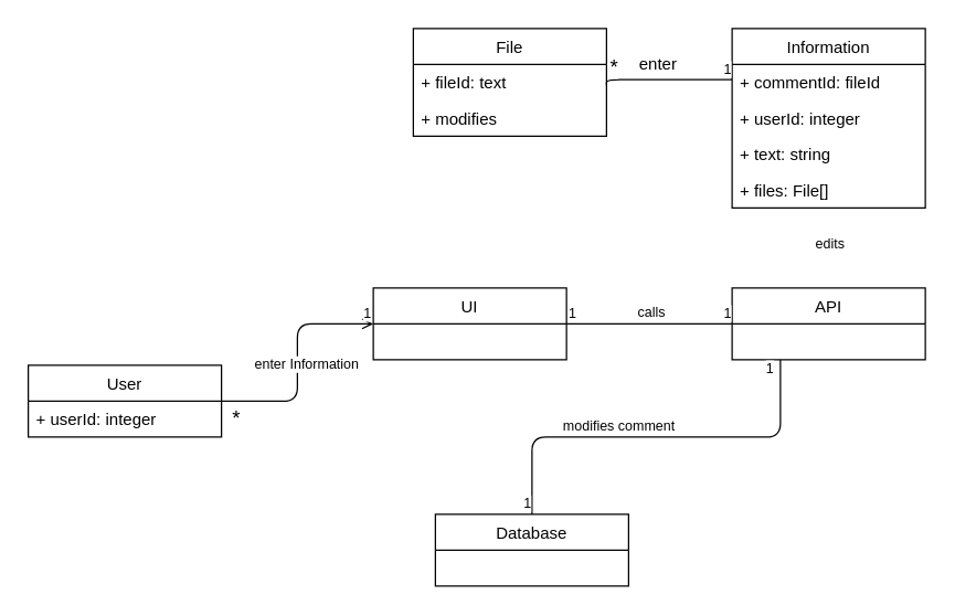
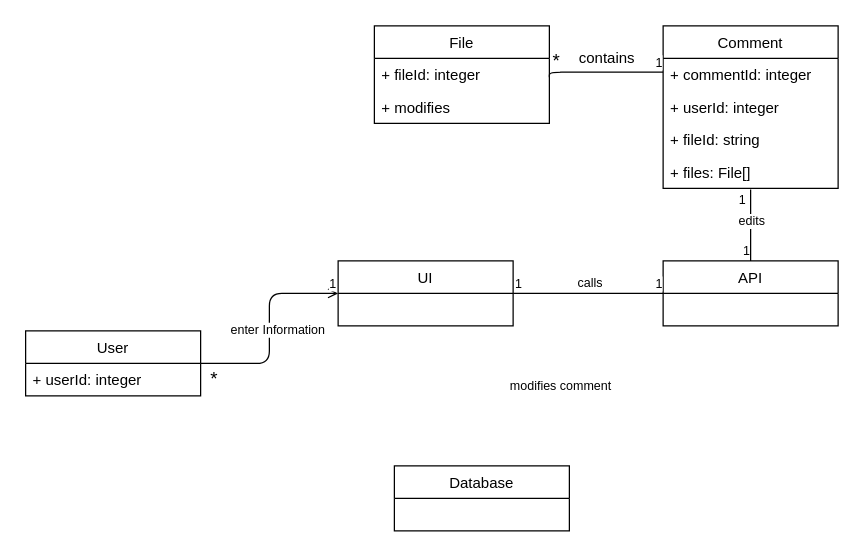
  <mxCell id="0" />
  <mxCell id="1" parent="0" />
  <mxCell id="2" value="User" style="swimlane;fontStyle=0;childLayout=stackLayout;horizontal=1;startSize=26;fillColor=none;horizontalStack=0;resizeParent=1;resizeParentMax=0;resizeLast=0;collapsible=1;marginBottom=0;" parent="1" vertex="1"><mxGeometry x="20" y="264" width="140" height="52" as="geometry"><mxRectangle x="120" y="80" width="90" height="26" as="alternateBounds" /></mxGeometry></mxCell>
  <mxCell id="3" value="+ userId: integer" style="text;strokeColor=none;fillColor=none;align=left;verticalAlign=top;spacingLeft=4;spacingRight=4;overflow=hidden;rotatable=0;points=[[0,0.5],[1,0.5]];portConstraint=eastwest;" parent="2" vertex="1"><mxGeometry y="26" width="140" height="26" as="geometry" /></mxCell>
  <mxCell id="4" value="Database" style="swimlane;fontStyle=0;childLayout=stackLayout;horizontal=1;startSize=26;fillColor=none;horizontalStack=0;resizeParent=1;resizeParentMax=0;resizeLast=0;collapsible=1;marginBottom=0;" parent="1" vertex="1"><mxGeometry x="315" y="372" width="140" height="52" as="geometry" /></mxCell>
  <mxCell id="5" value="UI" style="swimlane;fontStyle=0;childLayout=stackLayout;horizontal=1;startSize=26;fillColor=none;horizontalStack=0;resizeParent=1;resizeParentMax=0;resizeLast=0;collapsible=1;marginBottom=0;" parent="1" vertex="1"><mxGeometry x="270" y="208" width="140" height="52" as="geometry" /></mxCell>
  <mxCell id="6" value="API" style="swimlane;fontStyle=0;childLayout=stackLayout;horizontal=1;startSize=26;fillColor=none;horizontalStack=0;resizeParent=1;resizeParentMax=0;resizeLast=0;collapsible=1;marginBottom=0;" parent="1" vertex="1"><mxGeometry x="530" y="208" width="140" height="52" as="geometry" /></mxCell>
  <mxCell id="7" value="" style="endArrow=open;html=1;edgeStyle=orthogonalEdgeStyle;entryX=0;entryY=0.5;entryDx=0;entryDy=0;exitX=1;exitY=0.5;exitDx=0;exitDy=0;" parent="1" source="2" target="5" edge="1"><mxGeometry relative="1" as="geometry"><mxPoint x="160" y="303" as="sourcePoint" /><mxPoint x="240" y="262" as="targetPoint" /></mxGeometry></mxCell>
  <mxCell id="8" value="enter Information" style="resizable=0;html=1;align=right;verticalAlign=bottom;labelBackgroundColor=#ffffff;fontSize=10;" parent="7" connectable="0" vertex="1"><mxGeometry x="1" relative="1" as="geometry"><mxPoint x="-10" y="37" as="offset" /></mxGeometry></mxCell>
  <mxCell id="9" value="1" style="resizable=0;html=1;align=right;verticalAlign=bottom;labelBackgroundColor=#ffffff;fontSize=10;" parent="1" connectable="0" vertex="1"><mxGeometry x="299" y="176" as="geometry"><mxPoint x="-30" y="58" as="offset" /></mxGeometry></mxCell>
  <mxCell id="10" value="&lt;font style=&quot;font-size: 15px&quot;&gt;*&lt;/font&gt;" style="resizable=0;html=1;align=right;verticalAlign=bottom;labelBackgroundColor=#ffffff;fontSize=10;" parent="1" connectable="0" vertex="1"><mxGeometry x="184" y="257" as="geometry"><mxPoint x="-10" y="56" as="offset" /></mxGeometry></mxCell>
  <mxCell id="11" value="" style="endArrow=none;html=1;edgeStyle=orthogonalEdgeStyle;" parent="1" edge="1"><mxGeometry relative="1" as="geometry"><mxPoint x="410" y="234" as="sourcePoint" /><mxPoint x="530" y="234" as="targetPoint" /></mxGeometry></mxCell>
  <mxCell id="12" value="1" style="resizable=0;html=1;align=left;verticalAlign=bottom;labelBackgroundColor=#ffffff;fontSize=10;" parent="11" connectable="0" vertex="1"><mxGeometry x="-1" relative="1" as="geometry" /></mxCell>
  <mxCell id="13" value="1" style="resizable=0;html=1;align=right;verticalAlign=bottom;labelBackgroundColor=#ffffff;fontSize=10;" parent="11" connectable="0" vertex="1"><mxGeometry x="1" relative="1" as="geometry" /></mxCell>
  <mxCell id="14" value="calls" style="resizable=0;html=1;align=right;verticalAlign=bottom;labelBackgroundColor=#ffffff;fontSize=10;fillColor=#ffe6cc;" parent="1" connectable="0" vertex="1"><mxGeometry x="492" y="177" as="geometry"><mxPoint x="-10" y="56" as="offset" /></mxGeometry></mxCell>
- <mxCell id="15" value="" style="endArrow=none;html=1;edgeStyle=orthogonalEdgeStyle;exitX=0.25;exitY=1;exitDx=0;exitDy=0;" parent="1" source="6" target="4" edge="1"><mxGeometry relative="1" as="geometry"><mxPoint x="580" y="302" as="sourcePoint" /><mxPoint x="700" y="302" as="targetPoint" /></mxGeometry></mxCell>
- <mxCell id="16" value="1" style="resizable=0;html=1;align=left;verticalAlign=bottom;labelBackgroundColor=#ffffff;fontSize=10;" parent="15" connectable="0" vertex="1"><mxGeometry x="-1" relative="1" as="geometry"><mxPoint x="-12" y="14" as="offset" /></mxGeometry></mxCell>
- <mxCell id="17" value="1" style="resizable=0;html=1;align=right;verticalAlign=bottom;labelBackgroundColor=#ffffff;fontSize=10;" parent="15" connectable="0" vertex="1"><mxGeometry x="1" relative="1" as="geometry" /></mxCell>
  <mxCell id="18" value="modifies comment" style="resizable=0;html=1;align=right;verticalAlign=bottom;labelBackgroundColor=#ffffff;fontSize=10;fillColor=#fff2cc;" parent="1" connectable="0" vertex="1"><mxGeometry x="499" y="260" as="geometry"><mxPoint x="-10" y="56" as="offset" /></mxGeometry></mxCell>
- <mxCell id="19" value="Information" style="swimlane;fontStyle=0;childLayout=stackLayout;horizontal=1;startSize=26;fillColor=none;horizontalStack=0;resizeParent=1;resizeParentMax=0;resizeLast=0;collapsible=1;marginBottom=0;" parent="1" vertex="1"><mxGeometry x="530" y="20" width="140" height="130" as="geometry" /></mxCell>
- <mxCell id="20" value="+ commentId: fileId" style="text;strokeColor=none;fillColor=none;align=left;verticalAlign=top;spacingLeft=4;spacingRight=4;overflow=hidden;rotatable=0;points=[[0,0.5],[1,0.5]];portConstraint=eastwest;" parent="19" vertex="1"><mxGeometry y="26" width="140" height="26" as="geometry" /></mxCell>
+ <mxCell id="19" value="Comment" style="swimlane;fontStyle=0;childLayout=stackLayout;horizontal=1;startSize=26;fillColor=none;horizontalStack=0;resizeParent=1;resizeParentMax=0;resizeLast=0;collapsible=1;marginBottom=0;" parent="1" vertex="1"><mxGeometry x="530" y="20" width="140" height="130" as="geometry" /></mxCell>
+ <mxCell id="20" value="+ commentId: integer" style="text;strokeColor=none;fillColor=none;align=left;verticalAlign=top;spacingLeft=4;spacingRight=4;overflow=hidden;rotatable=0;points=[[0,0.5],[1,0.5]];portConstraint=eastwest;" parent="19" vertex="1"><mxGeometry y="26" width="140" height="26" as="geometry" /></mxCell>
  <mxCell id="21" value="+ userId: integer" style="text;strokeColor=none;fillColor=none;align=left;verticalAlign=top;spacingLeft=4;spacingRight=4;overflow=hidden;rotatable=0;points=[[0,0.5],[1,0.5]];portConstraint=eastwest;" parent="19" vertex="1"><mxGeometry y="52" width="140" height="26" as="geometry" /></mxCell>
- <mxCell id="22" value="+ text: string" style="text;strokeColor=none;fillColor=none;align=left;verticalAlign=top;spacingLeft=4;spacingRight=4;overflow=hidden;rotatable=0;points=[[0,0.5],[1,0.5]];portConstraint=eastwest;" parent="19" vertex="1"><mxGeometry y="78" width="140" height="26" as="geometry" /></mxCell>
+ <mxCell id="22" value="+ fileId: string" style="text;strokeColor=none;fillColor=none;align=left;verticalAlign=top;spacingLeft=4;spacingRight=4;overflow=hidden;rotatable=0;points=[[0,0.5],[1,0.5]];portConstraint=eastwest;" parent="19" vertex="1"><mxGeometry y="78" width="140" height="26" as="geometry" /></mxCell>
  <mxCell id="23" value="+ files: File[]" style="text;strokeColor=none;fillColor=none;align=left;verticalAlign=top;spacingLeft=4;spacingRight=4;overflow=hidden;rotatable=0;points=[[0,0.5],[1,0.5]];portConstraint=eastwest;" parent="19" vertex="1"><mxGeometry y="104" width="140" height="26" as="geometry" /></mxCell>
+ <mxCell id="24" value="" style="endArrow=none;html=1;edgeStyle=orthogonalEdgeStyle;entryX=0.5;entryY=0;entryDx=0;entryDy=0;exitX=0.5;exitY=1.038;exitDx=0;exitDy=0;exitPerimeter=0;" parent="1" source="23" target="6" edge="1"><mxGeometry relative="1" as="geometry"><mxPoint x="600" y="172" as="sourcePoint" /><mxPoint x="710" y="162" as="targetPoint" /><Array as="points" /></mxGeometry></mxCell>
+ <mxCell id="25" value="1" style="resizable=0;html=1;align=left;verticalAlign=bottom;labelBackgroundColor=#ffffff;fontSize=10;" parent="24" connectable="0" vertex="1"><mxGeometry x="-1" relative="1" as="geometry"><mxPoint x="-11" y="16" as="offset" /></mxGeometry></mxCell>
+ <mxCell id="26" value="1" style="resizable=0;html=1;align=right;verticalAlign=bottom;labelBackgroundColor=#ffffff;fontSize=10;" parent="24" connectable="0" vertex="1"><mxGeometry x="1" relative="1" as="geometry" /></mxCell>
  <mxCell id="27" value="edits" style="resizable=0;html=1;align=right;verticalAlign=bottom;labelBackgroundColor=#ffffff;fontSize=10;fillColor=#f8cecc;" parent="1" connectable="0" vertex="1"><mxGeometry x="622" y="128" as="geometry"><mxPoint x="-10" y="56" as="offset" /></mxGeometry></mxCell>
  <mxCell id="28" value="File" style="swimlane;fontStyle=0;childLayout=stackLayout;horizontal=1;startSize=26;fillColor=none;horizontalStack=0;resizeParent=1;resizeParentMax=0;resizeLast=0;collapsible=1;marginBottom=0;" parent="1" vertex="1"><mxGeometry x="299" y="20" width="140" height="78" as="geometry" /></mxCell>
- <mxCell id="29" value="+ fileId: text" style="text;strokeColor=none;fillColor=none;align=left;verticalAlign=top;spacingLeft=4;spacingRight=4;overflow=hidden;rotatable=0;points=[[0,0.5],[1,0.5]];portConstraint=eastwest;" parent="28" vertex="1"><mxGeometry y="26" width="140" height="26" as="geometry" /></mxCell>
+ <mxCell id="29" value="+ fileId: integer" style="text;strokeColor=none;fillColor=none;align=left;verticalAlign=top;spacingLeft=4;spacingRight=4;overflow=hidden;rotatable=0;points=[[0,0.5],[1,0.5]];portConstraint=eastwest;" parent="28" vertex="1"><mxGeometry y="26" width="140" height="26" as="geometry" /></mxCell>
  <mxCell id="30" value="+ modifies" style="text;strokeColor=none;fillColor=none;align=left;verticalAlign=top;spacingLeft=4;spacingRight=4;overflow=hidden;rotatable=0;points=[[0,0.5],[1,0.5]];portConstraint=eastwest;" parent="28" vertex="1"><mxGeometry y="52" width="140" height="26" as="geometry" /></mxCell>
  <mxCell id="31" value="" style="endArrow=none;html=1;edgeStyle=orthogonalEdgeStyle;entryX=0;entryY=0.808;entryDx=0;entryDy=0;exitX=1;exitY=0.5;exitDx=0;exitDy=0;entryPerimeter=0;" parent="1" edge="1"><mxGeometry relative="1" as="geometry"><mxPoint x="439" y="61" as="sourcePoint" /><mxPoint x="530" y="57" as="targetPoint" /><Array as="points"><mxPoint x="439" y="57" /></Array></mxGeometry></mxCell>
  <mxCell id="32" value="*" style="resizable=0;html=1;align=left;verticalAlign=bottom;labelBackgroundColor=#ffffff;fontSize=15;" parent="31" connectable="0" vertex="1"><mxGeometry x="-1" relative="1" as="geometry"><mxPoint x="1" y="-3" as="offset" /></mxGeometry></mxCell>
  <mxCell id="33" value="1" style="resizable=0;html=1;align=right;verticalAlign=bottom;labelBackgroundColor=#ffffff;fontSize=10;" parent="31" connectable="0" vertex="1"><mxGeometry x="1" relative="1" as="geometry" /></mxCell>
- <mxCell id="34" value="enter" style="text;html=1;resizable=0;points=[];autosize=1;align=left;verticalAlign=top;spacingTop=-4;" parent="1" vertex="1"><mxGeometry x="461" y="36" width="60" height="20" as="geometry" /></mxCell>
+ <mxCell id="34" value="contains" style="text;html=1;resizable=0;points=[];autosize=1;align=left;verticalAlign=top;spacingTop=-4;" parent="1" vertex="1"><mxGeometry x="461" y="36" width="60" height="20" as="geometry" /></mxCell>
